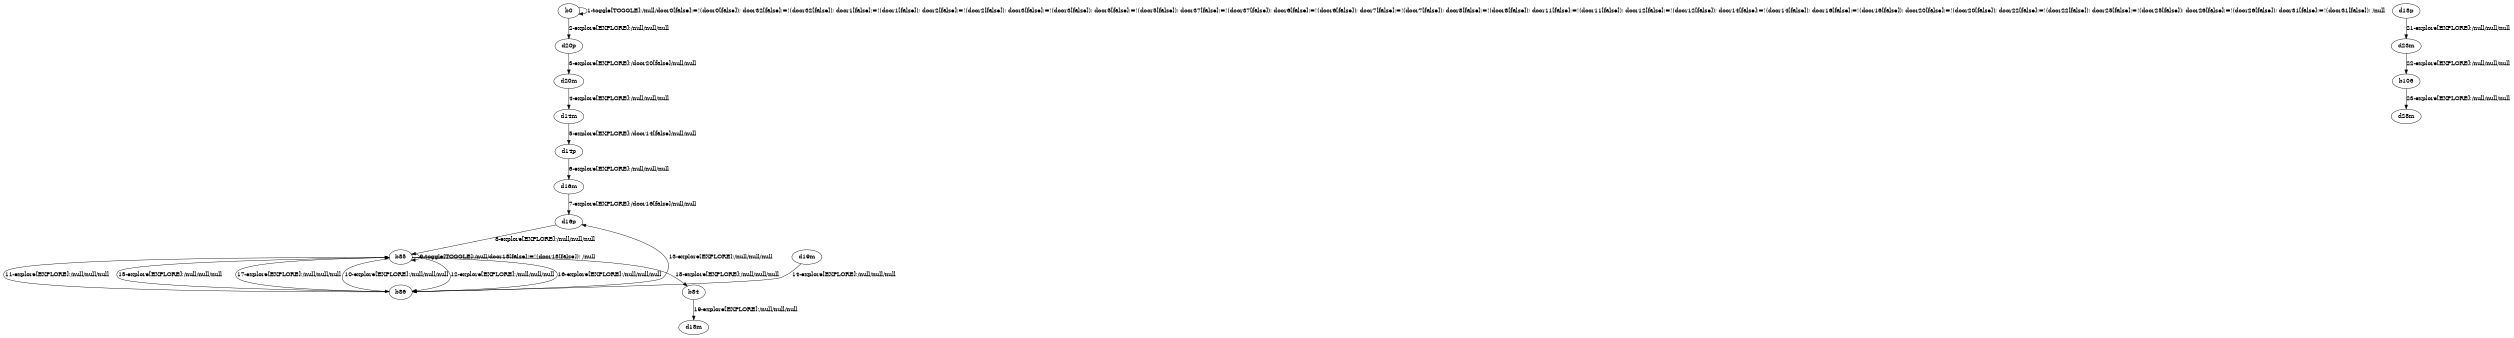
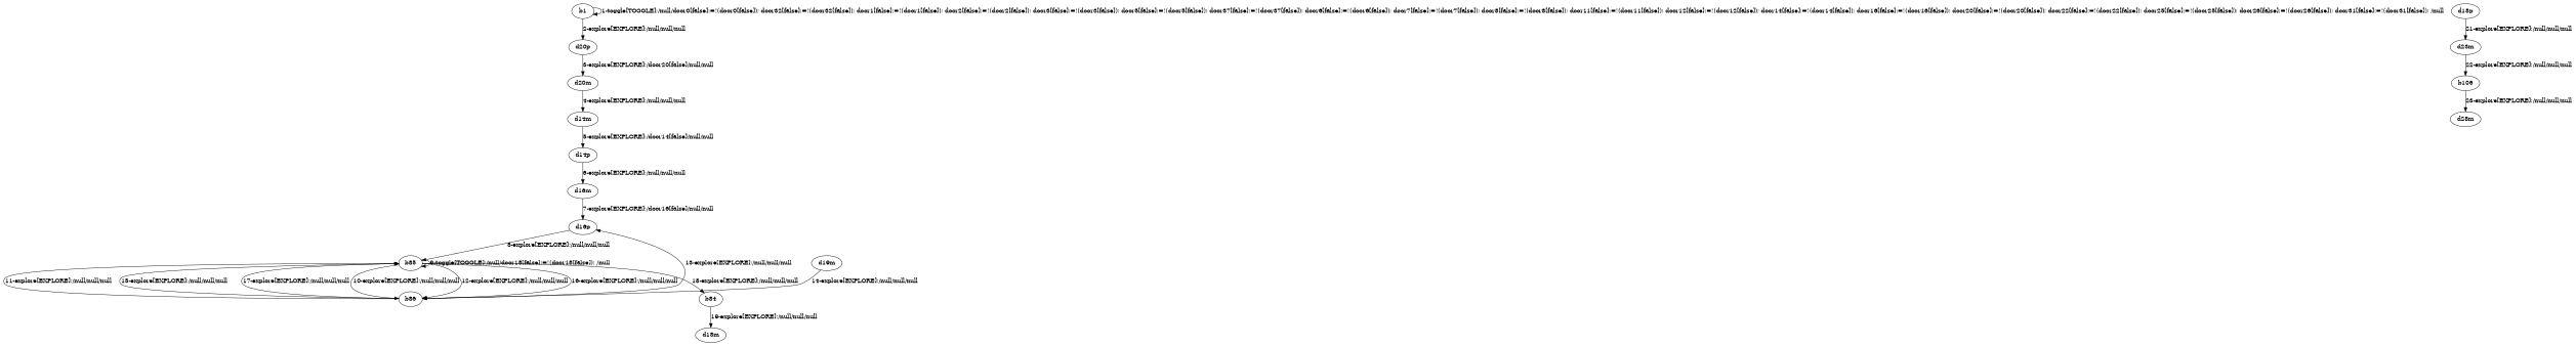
  digraph {
-   b0
+   b0 [label=b1]
    d20p
    d20m
    d14m
    d14p
    d16m
    d16p
    b85
    b86
    b84
    d18m
    d19m
    d18p
    d23m
    b106
    d28m
    b0 -> b0 [label="1-toggle[TOGGLE];/null/door0[false]:=!(door0[false]); door32[false]:=!(door32[false]); door1[false]:=!(door1[false]); door2[false]:=!(door2[false]); door3[false]:=!(door3[false]); door5[false]:=!(door5[false]); door37[false]:=!(door37[false]); door6[false]:=!(door6[false]); door7[false]:=!(door7[false]); door8[false]:=!(door8[false]); door11[false]:=!(door11[false]); door12[false]:=!(door12[false]); door14[false]:=!(door14[false]); door16[false]:=!(door16[false]); door20[false]:=!(door20[false]); door22[false]:=!(door22[false]); door25[false]:=!(door25[false]); door26[false]:=!(door26[false]); door31[false]:=!(door31[false]); /null"]
    b0 -> d20p [label="2-explore[EXPLORE];/null/null/null"]
    d20p -> d20m [label="3-explore[EXPLORE];/door20[false]/null/null"]
    d20m -> d14m [label="4-explore[EXPLORE];/null/null/null"]
    d14m -> d14p [label="5-explore[EXPLORE];/door14[false]/null/null"]
    d14p -> d16m [label="6-explore[EXPLORE];/null/null/null"]
    d16m -> d16p [label="7-explore[EXPLORE];/door16[false]/null/null"]
    d16p -> b85 [label="8-explore[EXPLORE];/null/null/null"]
    b85 -> b85 [label="9-toggle[TOGGLE];/null/door18[false]:=!(door18[false]); /null"]
    b85 -> b86 [label="10-explore[EXPLORE];/null/null/null"]
    b85 -> b86 [label="12-explore[EXPLORE];/null/null/null"]
    b85 -> b86 [label="16-explore[EXPLORE];/null/null/null"]
    b85 -> b84 [label="18-explore[EXPLORE];/null/null/null"]
    b86 -> d16p [label="13-explore[EXPLORE];/null/null/null"]
    b86 -> b85 [label="11-explore[EXPLORE];/null/null/null"]
    b86 -> b85 [label="15-explore[EXPLORE];/null/null/null"]
    b86 -> b85 [label="17-explore[EXPLORE];/null/null/null"]
    b84 -> d18m [label="19-explore[EXPLORE];/null/null/null"]
    d19m -> b86 [label="14-explore[EXPLORE];/null/null/null"]
    d18p -> d23m [label="21-explore[EXPLORE];/null/null/null"]
    d23m -> b106 [label="22-explore[EXPLORE];/null/null/null"]
    b106 -> d28m [label="23-explore[EXPLORE];/null/null/null"]
  }
